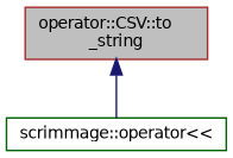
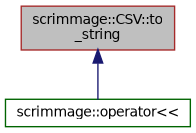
  digraph {
    rankdir=TB
    node [fontname=Helvetica fontsize=10 shape=record style=filled]
-   n1 [color=brown fillcolor=grey75 fontcolor=black height=0.2 label="operator::CSV::to\l_string" width=0.4]
+   n1 [color=brown fillcolor=grey75 fontcolor=black height=0.2 label="scrimmage::CSV::to\l_string" width=0.4]
    n2 [color=darkgreen fillcolor=white height=0.2 label="scrimmage::operator\<\<" width=0.4]
    n1 -> n2 [color=midnightblue dir=back fontname=Helvetica fontsize=10 labelfontname=Helvetica labelfontsize=10 style=solid]
  }
